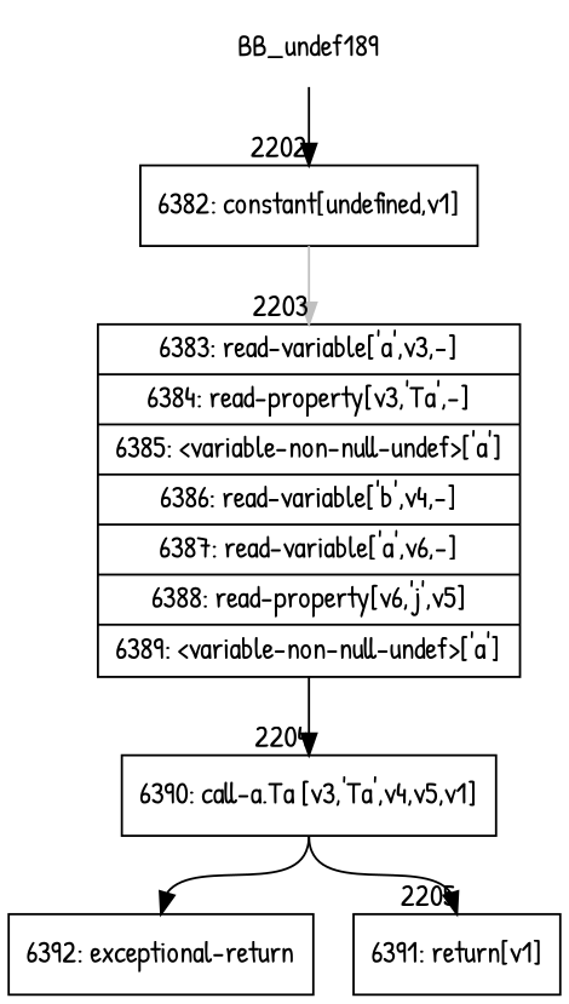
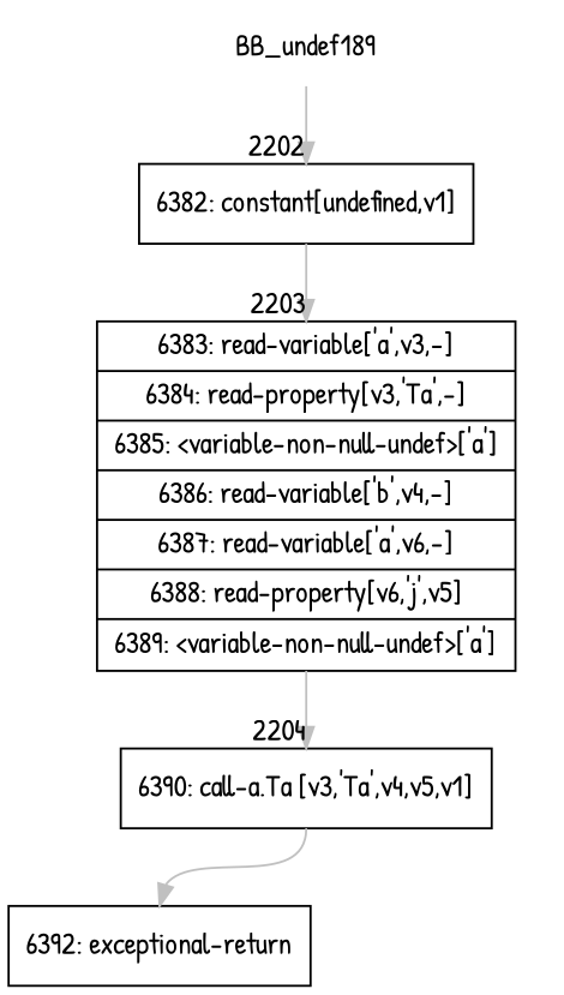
  digraph {
    fontname="Patrick Hand"
    rankdir=TD
    node [fontname="Patrick Hand" shape=record]
    edge [fontname="Patrick Hand" headport=n tailport=s]
    n1 [label=BB_undef189 shape=none]
    n2 [label="{6382: constant[undefined,v1]}"]
    n3 [label="{6383: read-variable['a',v3,-]|6384: read-property[v3,'Ta',-]|6385: \<variable-non-null-undef\>['a']|6386: read-variable['b',v4,-]|6387: read-variable['a',v6,-]|6388: read-property[v6,'j',v5]|6389: \<variable-non-null-undef\>['a']}"]
    n4 [label="{6390: call-a.Ta [v3,'Ta',v4,v5,v1]}"]
    n5 [label="{6392: exceptional-return}"]
-   n6 [label="{6391: return[v1]}"]
-   n1 -> n2 [headlabel="    2202"]
+   n1 -> n2 [headlabel="    2202" color=gray]
    n2 -> n3 [color=gray headlabel="      2203"]
-   n3 -> n4 [headlabel="      2204"]
-   n4 -> n5 [color=black]
-   n4 -> n6 [headlabel="      2205"]
+   n3 -> n4 [headlabel="      2204" color=gray]
+   n4 -> n5 [color=gray]
  }
